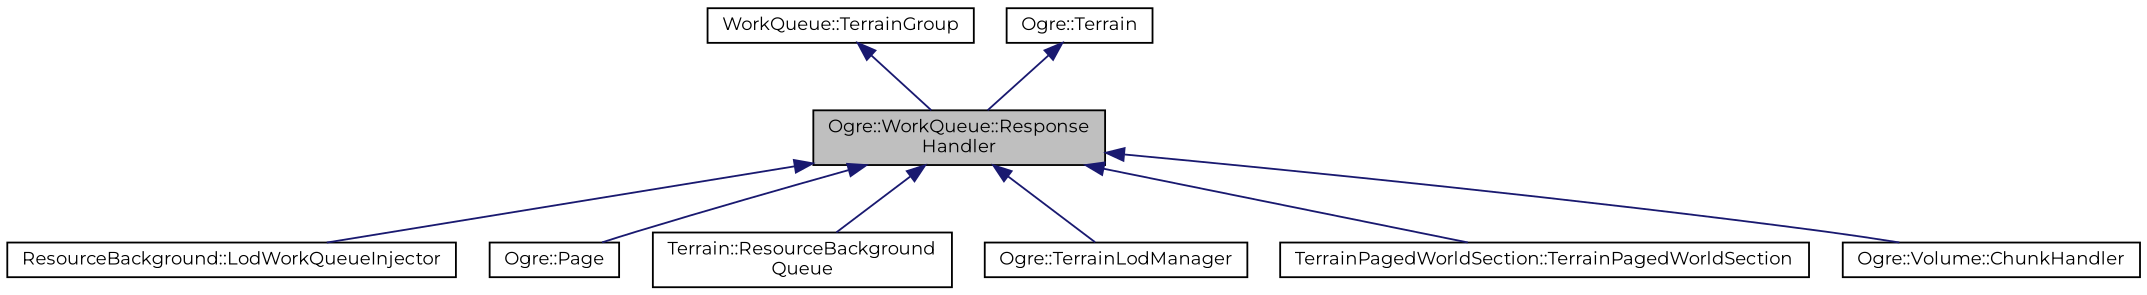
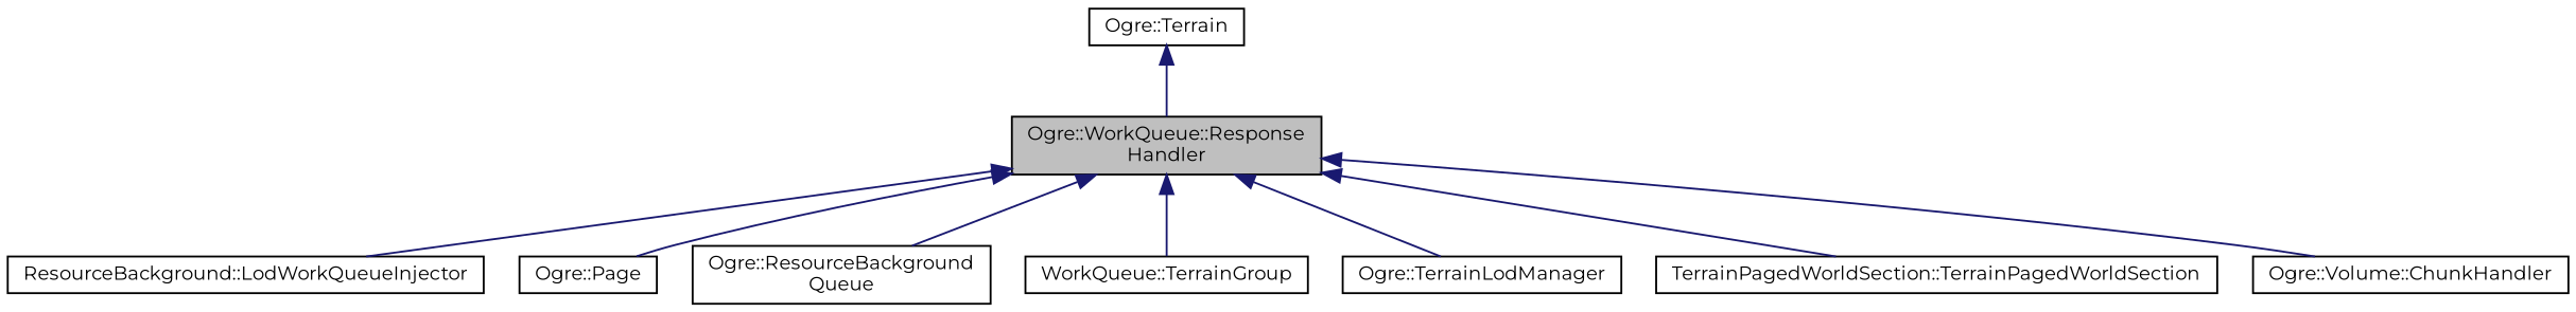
  digraph {
    fontname=Montserrat
    rankdir=TB
    node [color=black fontname=Montserrat fontsize=10 shape=record]
    edge [color=midnightblue dir=back fontname=Montserrat fontsize=10 labelfontname=Helvetica labelfontsize=10 style=solid]
    n1 [fillcolor=grey75 fontcolor=black height=0.2 label="Ogre::WorkQueue::Response\lHandler" style=filled width=0.4]
    n2 [height=0.2 label="ResourceBackground::LodWorkQueueInjector" width=0.4]
    n3 [height=0.2 label="Ogre::Page" width=0.4]
-   n4 [height=0.2 label="Terrain::ResourceBackground\lQueue" width=0.4]
+   n4 [height=0.2 label="Ogre::ResourceBackground\lQueue" width=0.4]
    n5 [height=0.2 label="WorkQueue::TerrainGroup" width=0.4]
    n6 [height=0.2 label="Ogre::TerrainLodManager" width=0.4]
    n7 [height=0.2 label="TerrainPagedWorldSection::TerrainPagedWorldSection" width=0.4]
    n8 [height=0.2 label="Ogre::Volume::ChunkHandler" width=0.4]
    n9 [height=0.2 label="Ogre::Terrain" width=0.4]
    n1 -> n2
    n1 -> n3
    n1 -> n4
-   n5 -> n1
+   n1 -> n5
    n1 -> n6
    n1 -> n7
    n1 -> n8
    n9 -> n1
  }
